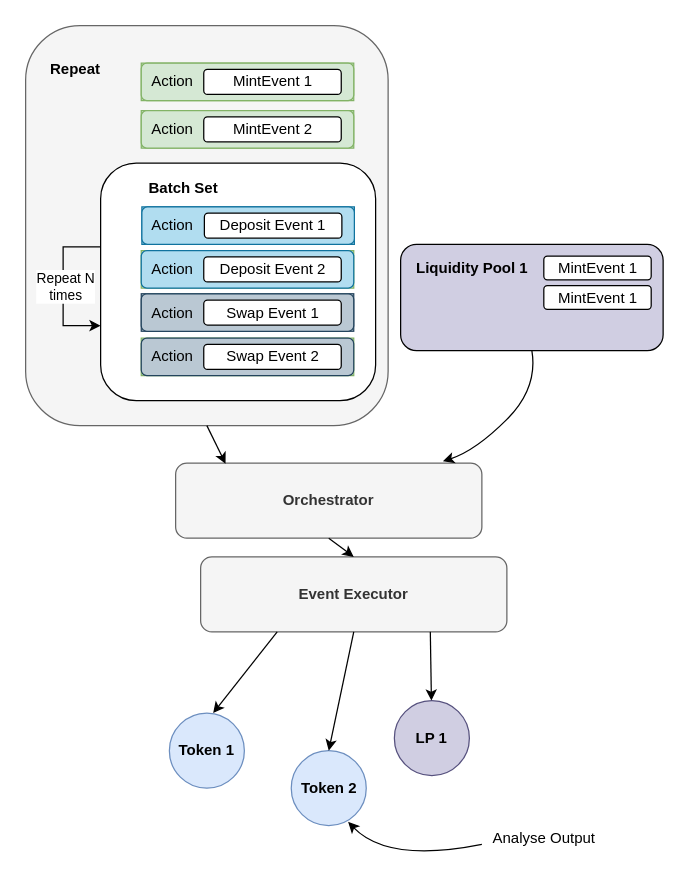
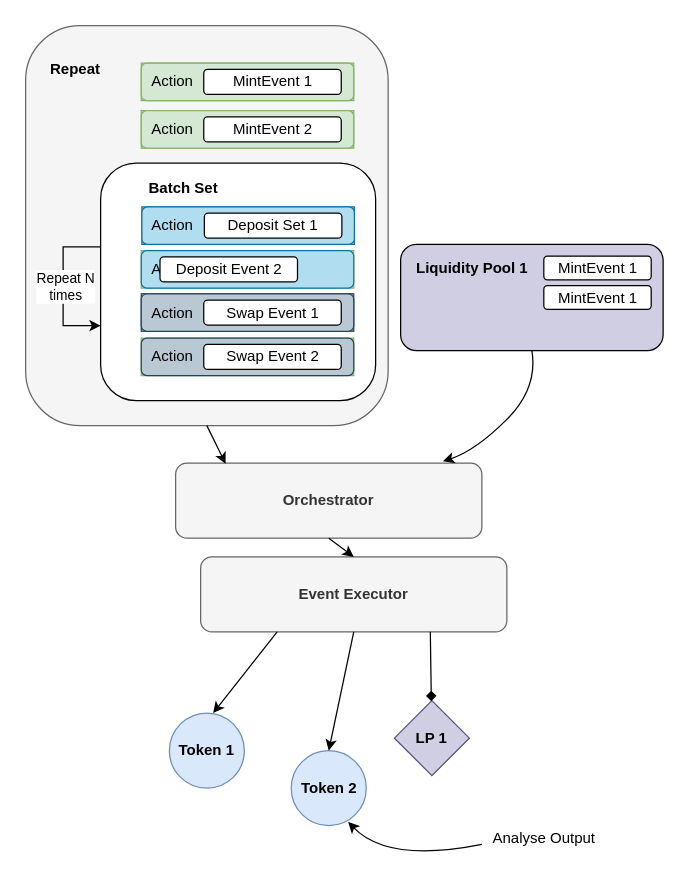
  <mxCell id="0" />
  <mxCell id="1" parent="0" />
  <mxCell id="2" value="" style="rounded=1;whiteSpace=wrap;html=1;fillColor=#f5f5f5;fontColor=#333333;strokeColor=#666666;" parent="1" vertex="1"><mxGeometry x="20" y="20" width="290" height="320" as="geometry" /></mxCell>
  <mxCell id="3" value="" style="rounded=1;whiteSpace=wrap;html=1;" parent="1" vertex="1"><mxGeometry x="80" y="130" width="220" height="190" as="geometry" /></mxCell>
  <mxCell id="4" value="" style="group;fillColor=#d5e8d4;strokeColor=#82b366;" parent="1" vertex="1" connectable="0"><mxGeometry x="112.5" y="88" width="170" height="30" as="geometry" /></mxCell>
  <mxCell id="5" value="&amp;nbsp; Action&amp;nbsp;" style="rounded=1;whiteSpace=wrap;html=1;align=left;fillColor=#d5e8d4;strokeColor=#82b366;" parent="4" vertex="1"><mxGeometry width="170" height="30" as="geometry" /></mxCell>
  <mxCell id="6" value="MintEvent 2" style="rounded=1;whiteSpace=wrap;html=1;" parent="4" vertex="1"><mxGeometry x="50" y="5" width="110" height="20" as="geometry" /></mxCell>
  <mxCell id="7" value="&lt;b&gt;Repeat&lt;/b&gt;" style="text;html=1;strokeColor=none;fillColor=none;align=center;verticalAlign=middle;whiteSpace=wrap;rounded=0;" parent="1" vertex="1"><mxGeometry x="30" y="40" width="60" height="30" as="geometry" /></mxCell>
  <mxCell id="8" value="" style="group" parent="1" vertex="1" connectable="0"><mxGeometry x="320" y="195" width="210" height="85" as="geometry" /></mxCell>
  <mxCell id="9" value="" style="rounded=1;whiteSpace=wrap;html=1;fillColor=#D0CEE2;strokeColor=#000000;" parent="8" vertex="1"><mxGeometry width="210" height="85" as="geometry" /></mxCell>
  <mxCell id="10" value="MintEvent 1" style="rounded=1;whiteSpace=wrap;html=1;" parent="8" vertex="1"><mxGeometry x="114.545" y="9.444" width="85.909" height="18.889" as="geometry" /></mxCell>
  <mxCell id="11" value="MintEvent 1" style="rounded=1;whiteSpace=wrap;html=1;" parent="8" vertex="1"><mxGeometry x="114.545" y="33.056" width="85.909" height="18.889" as="geometry" /></mxCell>
  <mxCell id="12" value="&lt;b&gt;Liquidity Pool 1&lt;/b&gt;" style="text;html=1;strokeColor=none;fillColor=none;align=center;verticalAlign=middle;whiteSpace=wrap;rounded=0;" parent="8" vertex="1"><mxGeometry x="9.545" y="4.722" width="95.455" height="28.333" as="geometry" /></mxCell>
  <mxCell id="13" value="&lt;b&gt;Orchestrator&lt;/b&gt;" style="rounded=1;whiteSpace=wrap;html=1;fillColor=#f5f5f5;strokeColor=#666666;fontColor=#333333;" parent="1" vertex="1"><mxGeometry x="140" y="370" width="245" height="60" as="geometry" /></mxCell>
  <mxCell id="14" value="" style="curved=1;endArrow=classic;html=1;rounded=0;exitX=0.5;exitY=1;exitDx=0;exitDy=0;entryX=0.163;entryY=0.008;entryDx=0;entryDy=0;entryPerimeter=0;" parent="1" source="2" target="13" edge="1"><mxGeometry width="50" height="50" relative="1" as="geometry"><mxPoint x="340" y="390" as="sourcePoint" /><mxPoint x="490" y="450" as="targetPoint" /><Array as="points" /></mxGeometry></mxCell>
  <mxCell id="15" value="" style="curved=1;endArrow=classic;html=1;rounded=0;exitX=0.5;exitY=1;exitDx=0;exitDy=0;entryX=0.873;entryY=-0.025;entryDx=0;entryDy=0;entryPerimeter=0;" parent="1" source="9" target="13" edge="1"><mxGeometry width="50" height="50" relative="1" as="geometry"><mxPoint x="460" y="270" as="sourcePoint" /><mxPoint x="501.25" y="350" as="targetPoint" /><Array as="points"><mxPoint x="430" y="310" /><mxPoint x="380" y="360" /></Array></mxGeometry></mxCell>
  <mxCell id="16" value="&lt;b&gt;Event Executor&lt;/b&gt;" style="rounded=1;whiteSpace=wrap;html=1;fillColor=#f5f5f5;strokeColor=#666666;fontColor=#333333;" parent="1" vertex="1"><mxGeometry x="160" y="445" width="245" height="60" as="geometry" /></mxCell>
  <mxCell id="17" value="" style="endArrow=classic;html=1;rounded=0;exitX=0.5;exitY=1;exitDx=0;exitDy=0;entryX=0.5;entryY=0;entryDx=0;entryDy=0;" parent="1" source="13" target="16" edge="1"><mxGeometry width="50" height="50" relative="1" as="geometry"><mxPoint x="460" y="510" as="sourcePoint" /><mxPoint x="510" y="460" as="targetPoint" /></mxGeometry></mxCell>
  <mxCell id="18" value="&lt;b&gt;Token 1&lt;/b&gt;" style="ellipse;whiteSpace=wrap;html=1;aspect=fixed;fillColor=#dae8fc;strokeColor=#6c8ebf;" parent="1" vertex="1"><mxGeometry x="135" y="570" width="60" height="60" as="geometry" /></mxCell>
  <mxCell id="19" value="&lt;b&gt;Token 2&lt;/b&gt;" style="ellipse;whiteSpace=wrap;html=1;aspect=fixed;fillColor=#dae8fc;strokeColor=#6c8ebf;" parent="1" vertex="1"><mxGeometry x="232.5" width="60" height="60" as="geometry" y="600" /></mxCell>
- <mxCell id="20" value="&lt;b&gt;LP 1&lt;/b&gt;" style="ellipse;whiteSpace=wrap;html=1;aspect=fixed;fillColor=#d0cee2;strokeColor=#56517e;" parent="1" vertex="1"><mxGeometry x="315" y="560" width="60" height="60" as="geometry" /></mxCell>
+ <mxCell id="20" value="&lt;b&gt;LP 1&lt;/b&gt;" style="rhombus;whiteSpace=wrap;html=1;aspect=fixed;fillColor=#d0cee2;strokeColor=#56517e;" parent="1" vertex="1"><mxGeometry x="315" y="560" width="60" height="60" as="geometry" /></mxCell>
  <mxCell id="21" value="" style="endArrow=classic;html=1;rounded=0;exitX=0.25;exitY=1;exitDx=0;exitDy=0;" parent="1" source="16" edge="1"><mxGeometry width="50" height="50" relative="1" as="geometry"><mxPoint x="410" y="610" as="sourcePoint" /><mxPoint x="170" y="570" as="targetPoint" /></mxGeometry></mxCell>
  <mxCell id="22" value="" style="endArrow=classic;html=1;rounded=0;exitX=0.5;exitY=1;exitDx=0;exitDy=0;entryX=0.5;entryY=0;entryDx=0;entryDy=0;" parent="1" source="16" target="19" edge="1"><mxGeometry width="50" height="50" relative="1" as="geometry"><mxPoint x="530" as="sourcePoint" y="600" /><mxPoint x="580" y="550" as="targetPoint" /></mxGeometry></mxCell>
- <mxCell id="23" value="" style="endArrow=classic;html=1;rounded=0;exitX=0.75;exitY=1;exitDx=0;exitDy=0;" parent="1" source="16" target="20" edge="1"><mxGeometry width="50" height="50" relative="1" as="geometry"><mxPoint x="470" y="610" as="sourcePoint" /><mxPoint x="520" y="560" as="targetPoint" /></mxGeometry></mxCell>
+ <mxCell id="23" value="" style="endArrow=diamond;html=1;rounded=0;exitX=0.75;exitY=1;exitDx=0;exitDy=0;" parent="1" source="16" target="20" edge="1"><mxGeometry width="50" height="50" relative="1" as="geometry"><mxPoint x="470" y="610" as="sourcePoint" /><mxPoint x="520" y="560" as="targetPoint" /></mxGeometry></mxCell>
  <mxCell id="24" value="Analyse Output" style="text;html=1;strokeColor=none;fillColor=none;align=center;verticalAlign=middle;whiteSpace=wrap;rounded=0;" parent="1" vertex="1"><mxGeometry x="385" y="660" width="100" height="20" as="geometry" /></mxCell>
  <mxCell id="25" value="" style="group;fillColor=#b1ddf0;strokeColor=#10739e;" parent="1" vertex="1" connectable="0"><mxGeometry x="113" y="165" width="170" height="30" as="geometry" /></mxCell>
  <mxCell id="26" value="&amp;nbsp; Action&amp;nbsp;" style="rounded=1;whiteSpace=wrap;html=1;align=left;fillColor=#b1ddf0;strokeColor=#10739e;" parent="25" vertex="1"><mxGeometry width="170" height="30" as="geometry" /></mxCell>
- <mxCell id="27" value="Deposit&amp;nbsp;Event 1" style="rounded=1;whiteSpace=wrap;html=1;" parent="25" vertex="1"><mxGeometry x="50" y="5" width="110" height="20" as="geometry" /></mxCell>
+ <mxCell id="27" value="Deposit&amp;nbsp;Set 1" style="rounded=1;whiteSpace=wrap;html=1;" parent="25" vertex="1"><mxGeometry x="50" y="5" width="110" height="20" as="geometry" /></mxCell>
  <mxCell id="28" value="" style="group;fillColor=#d5e8d4;strokeColor=#82b366;" parent="1" vertex="1" connectable="0"><mxGeometry x="112.5" y="50" width="170" height="30" as="geometry" /></mxCell>
  <mxCell id="29" value="&amp;nbsp; Action&amp;nbsp;" style="rounded=1;whiteSpace=wrap;html=1;align=left;fillColor=#d5e8d4;strokeColor=#82b366;" parent="28" vertex="1"><mxGeometry width="170" height="30" as="geometry" /></mxCell>
  <mxCell id="30" value="MintEvent 1" style="rounded=1;whiteSpace=wrap;html=1;" parent="28" vertex="1"><mxGeometry x="50" y="5" width="110" height="20" as="geometry" /></mxCell>
  <mxCell id="31" value="" style="group;fillColor=#d5e8d4;strokeColor=#82b366;" parent="1" vertex="1" connectable="0"><mxGeometry x="112.5" y="200" width="170" height="30" as="geometry" /></mxCell>
  <mxCell id="32" value="&amp;nbsp; Action&amp;nbsp;" style="rounded=1;whiteSpace=wrap;html=1;align=left;fillColor=#b1ddf0;strokeColor=#10739e;" parent="31" vertex="1"><mxGeometry width="170" height="30" as="geometry" /></mxCell>
- <mxCell id="33" value="Deposit&amp;nbsp;Event 2" style="rounded=1;whiteSpace=wrap;html=1;" parent="31" vertex="1"><mxGeometry x="50" y="5" width="110" height="20" as="geometry" /></mxCell>
+ <mxCell id="33" value="Deposit&amp;nbsp;Event 2" style="rounded=1;whiteSpace=wrap;html=1;" parent="31" vertex="1"><mxGeometry x="15" y="5" width="110" height="20" as="geometry" /></mxCell>
  <mxCell id="34" value="" style="group;fillColor=#bac8d3;strokeColor=#23445d;" parent="1" vertex="1" connectable="0"><mxGeometry x="112.5" y="234.5" width="170" height="30" as="geometry" /></mxCell>
  <mxCell id="35" value="&amp;nbsp; Action&amp;nbsp;" style="rounded=1;whiteSpace=wrap;html=1;align=left;fillColor=#bac8d3;strokeColor=#23445d;" parent="34" vertex="1"><mxGeometry width="170" height="30" as="geometry" /></mxCell>
  <mxCell id="36" value="Swap Event 1" style="rounded=1;whiteSpace=wrap;html=1;" parent="34" vertex="1"><mxGeometry x="50" y="5" width="110" height="20" as="geometry" /></mxCell>
  <mxCell id="37" value="" style="group;fillColor=#d5e8d4;strokeColor=#82b366;" parent="1" vertex="1" connectable="0"><mxGeometry x="112.5" y="270" width="170" height="30" as="geometry" /></mxCell>
  <mxCell id="38" value="&amp;nbsp; Action&amp;nbsp;" style="rounded=1;whiteSpace=wrap;html=1;align=left;fillColor=#bac8d3;strokeColor=#23445d;" parent="37" vertex="1"><mxGeometry width="170" height="30" as="geometry" /></mxCell>
  <mxCell id="39" value="Swap Event 2" style="rounded=1;whiteSpace=wrap;html=1;" parent="37" vertex="1"><mxGeometry x="50" y="5" width="110" height="20" as="geometry" /></mxCell>
  <mxCell id="40" value="" style="endArrow=classic;html=1;rounded=0;exitX=0;exitY=0.353;exitDx=0;exitDy=0;exitPerimeter=0;" parent="1" source="3" edge="1"><mxGeometry width="50" height="50" relative="1" as="geometry"><mxPoint x="30" y="310" as="sourcePoint" /><mxPoint x="80" y="260" as="targetPoint" /><Array as="points"><mxPoint x="50" y="197" /><mxPoint x="50" y="240" /><mxPoint x="50" y="260" /></Array></mxGeometry></mxCell>
  <mxCell id="41" value="Repeat N&lt;br&gt;times" style="edgeLabel;html=1;align=center;verticalAlign=middle;resizable=0;points=[];" vertex="1" connectable="0" parent="40"><mxGeometry y="1" relative="1" as="geometry"><mxPoint as="offset" /></mxGeometry></mxCell>
  <mxCell id="42" value="&lt;b&gt;Batch Set&lt;/b&gt;" style="text;html=1;strokeColor=none;fillColor=none;align=center;verticalAlign=middle;whiteSpace=wrap;rounded=0;" vertex="1" parent="1"><mxGeometry x="112.5" y="135" width="67" height="30" as="geometry" /></mxCell>
  <mxCell id="43" value="" style="curved=1;endArrow=classic;html=1;rounded=0;entryX=0.758;entryY=0.95;entryDx=0;entryDy=0;exitX=0;exitY=0.75;exitDx=0;exitDy=0;entryPerimeter=0;" edge="1" parent="1" source="24" target="19"><mxGeometry width="50" height="50" relative="1" as="geometry"><mxPoint x="400" y="700" as="sourcePoint" /><mxPoint x="360" y="690" as="targetPoint" /><Array as="points"><mxPoint x="310" y="690" /></Array></mxGeometry></mxCell>
